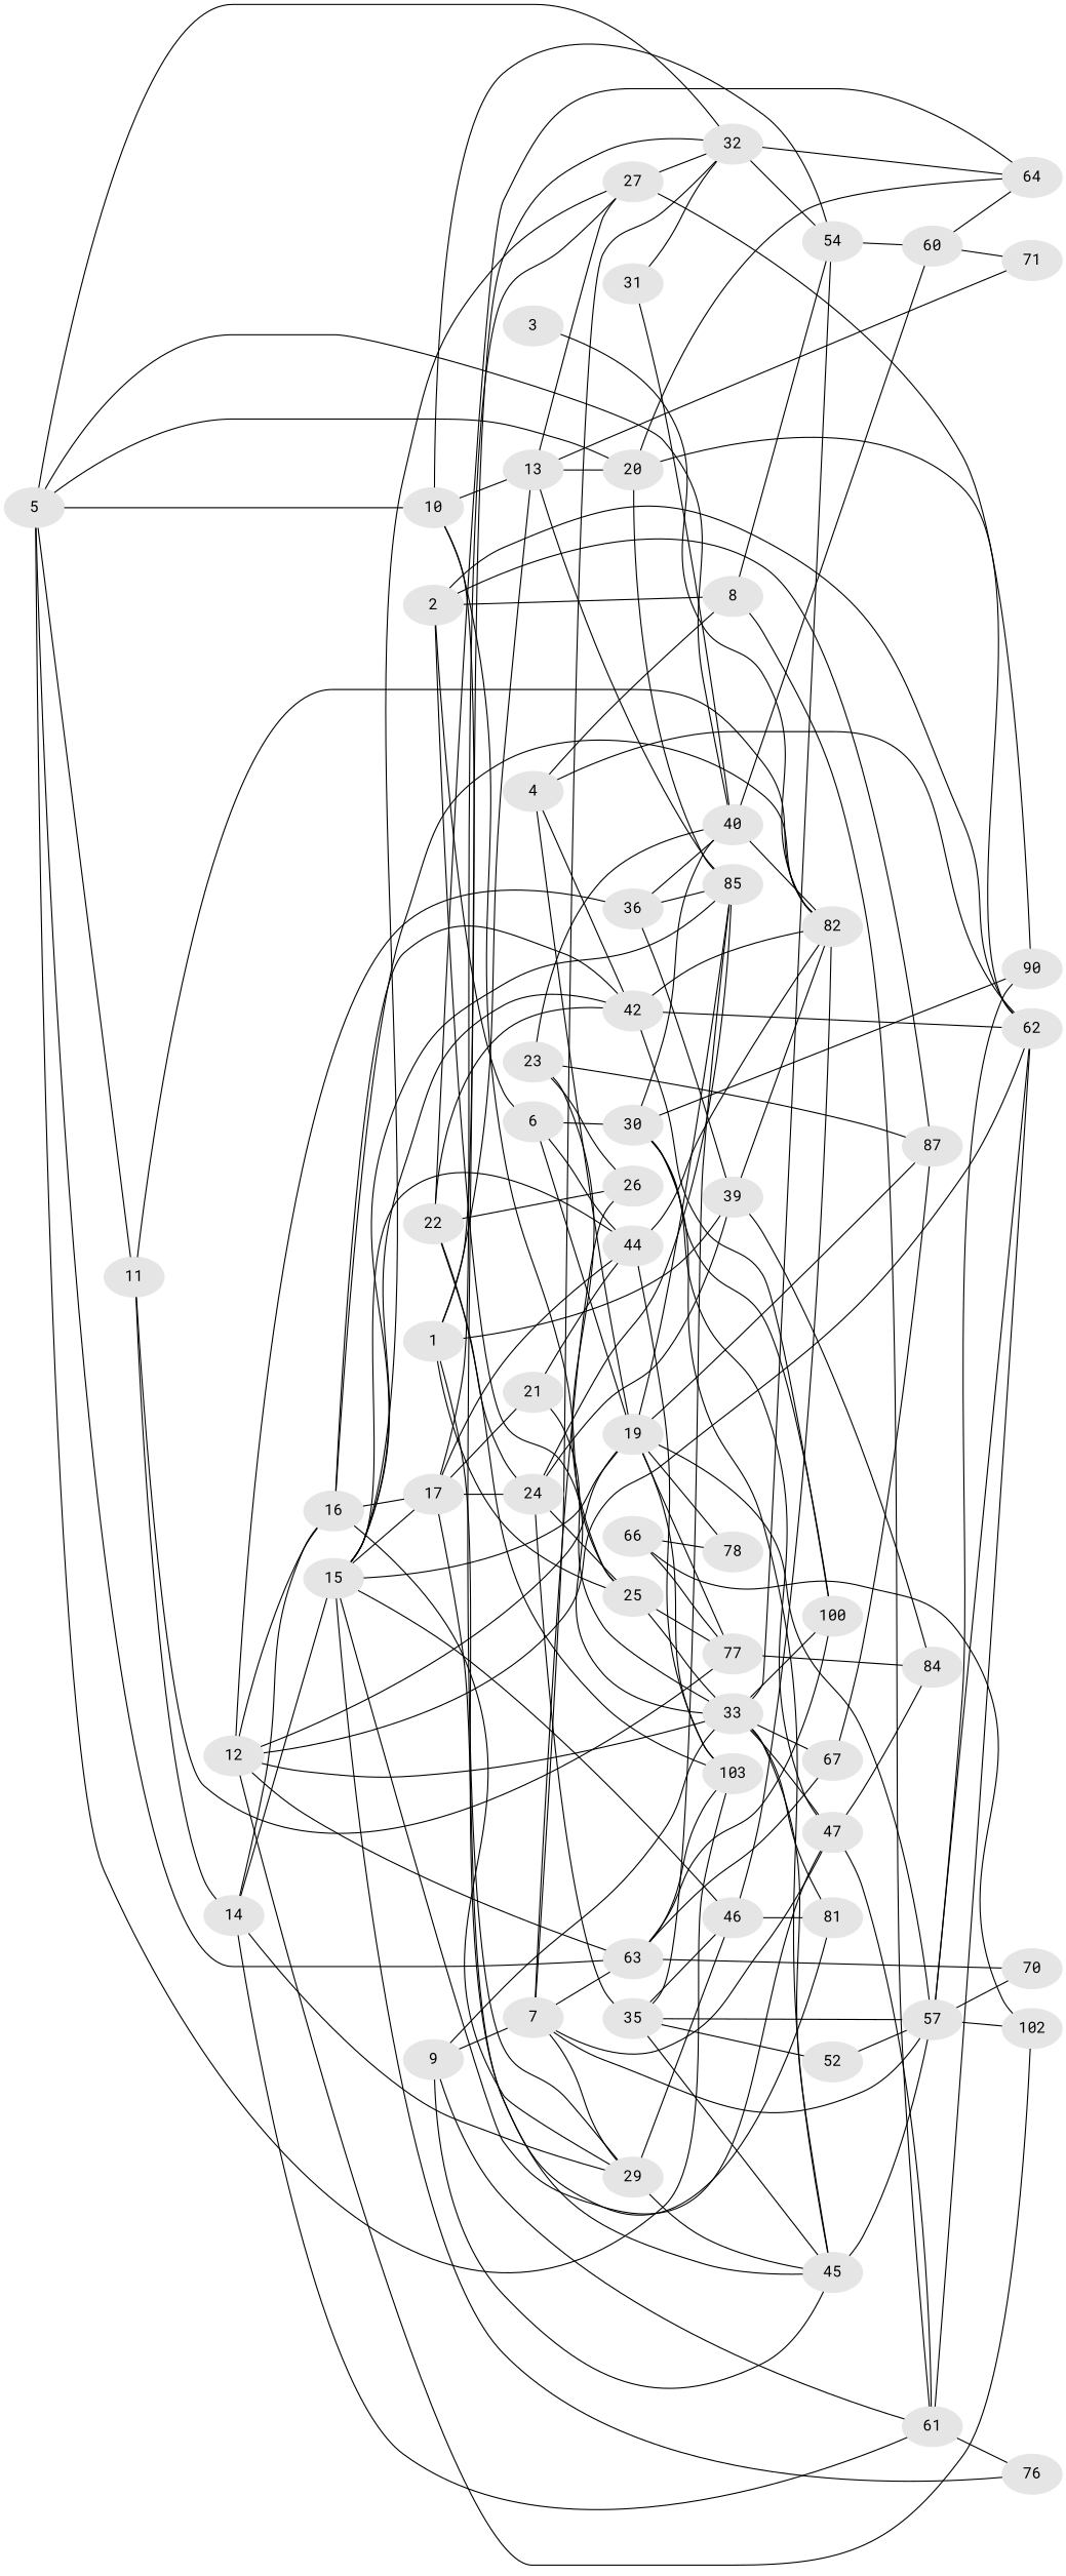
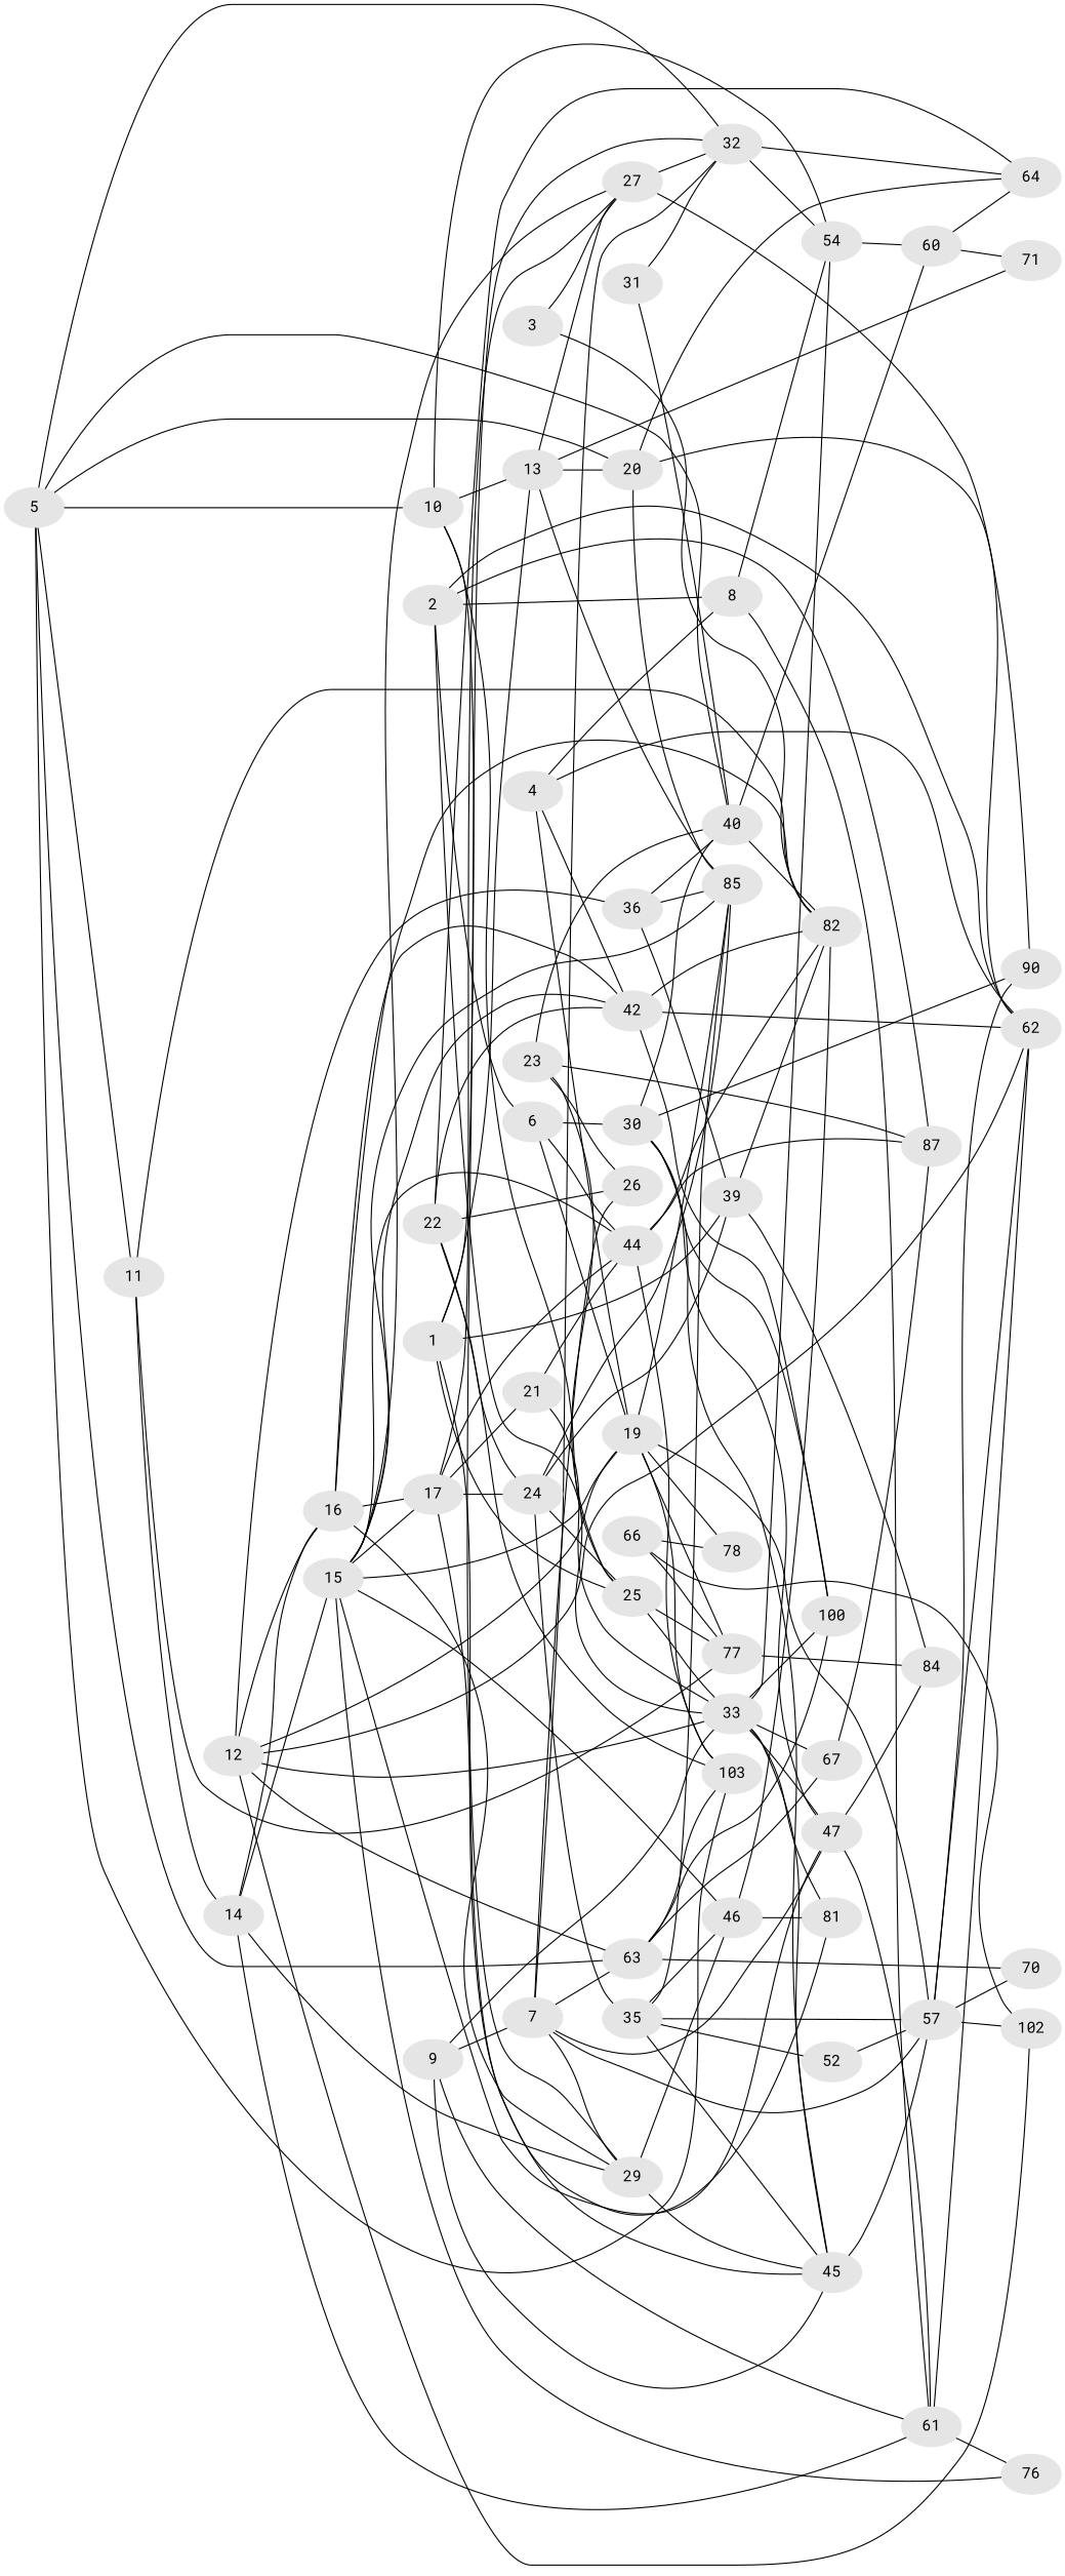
  graph {
    fontname="Roboto Mono"
    rankdir=LR
    node [color=gray90 fontname="Roboto Mono" style=filled]
    edge [fontname="Roboto Mono"]
    1 [super="+50"]
    13 [super="+49"]
    25 [super="+72"]
    32 [super="+96"]
    39 [super="+69"]
    45 [super="+93"]
    27 [super="+68"]
    20 [super="+76"]
    71
    85 [super="+97"]
    33 [super="+56"]
    77 [super="+99"]
    54 [super="+101"]
    64
    82 [super="+98"]
    84
    57 [super="+80"]
    2 [super="+86"]
    6 [super="+34"]
    8 [super="+18"]
    62 [super="+89"]
    87
    19 [super="+43"]
    30 [super="+59"]
    44 [super="+88"]
    61 [super="+83"]
    47 [super="+51"]
    81
    100
    67
    90
    3
    4 [super="+104"]
    42 [super="+58"]
    103
    78
    5 [super="+55"]
    10 [super="+37"]
    11
    40 [super="+94"]
    63 [super="+91"]
    29 [super="+53"]
    14
    60 [super="+65"]
    70
    26 [super="+48"]
    7
    46
    102
    n50 [label=76]
    9
    16 [super="+41"]
    15 [super="+28"]
    12 [super="+73"]
    36
    17 [super="+95"]
    21
    24
    35 [super="+79"]
    22 [super="+38"]
    23 [super="+74"]
    52
    31
    66
    1 -- 13
    1 -- 25
    1 -- 32
    1 -- 39
    1 -- 45
    13 -- 27
    13 -- 20
    13 -- 71
    13 -- 85
    25 -- 33
    25 -- 77
    32 -- 54
    32 -- 64
    39 -- 82 [weight=2]
    39 -- 84
    45 -- 57
    27 -- 32
    27 -- 90
    20 -- 85
    20 -- 64
    20 -- 62
    33 -- 45
    33 -- 54
    33 -- 47
    33 -- 81
    33 -- 100
    33 -- 67
    77 -- 84
    54 -- 60
    57 -- 62
    57 -- 90
    57 -- 70
    57 -- 102
    2 -- 33
    2 -- 6
    2 -- 8
    2 -- 62
    2 -- 87
    6 -- 19
    6 -- 30
    6 -- 44
    8 -- 54
    8 -- 61
    19 -- 85
    19 -- 77
    19 -- 57
    19 -- 103
    19 -- 78
    30 -- 45
    30 -- 47
    30 -- 100
    30 -- 90
    30 -- 40
    44 -- 82
-   19 -- 87
+   44 -- 87
    44 -- 103
    61 -- 62
    61 -- n50
    47 -- 84
    47 -- 61
    67 -- 87
+   3 -- 27
    3 -- 82
    4 -- 8
    4 -- 62
    4 -- 19
    4 -- 42
    42 -- 82
    42 -- 62
    42 -- 100
    5 -- 32
    5 -- 20
    5 -- 103
    5 -- 10
    5 -- 11
    5 -- 40
    5 -- 63
    10 -- 13
    10 -- 25
    10 -- 54
    10 -- 29
    11 -- 77
    11 -- 82
    11 -- 14
    40 -- 82
    40 -- 60
    63 -- 100
    63 -- 67
    63 -- 103
    63 -- 70
    29 -- 45
    29 -- 46
    14 -- 61
    14 -- 29
    14 -- 16
    14 -- 15
    60 -- 71
    60 -- 64
    7 -- 32
    7 -- 57
    7 -- 47
    7 -- 63
    7 -- 29
    7 -- 26
    46 -- 82
    46 -- 81
    9 -- 45
    9 -- 33
    9 -- 61
    9 -- 7
    16 -- 82
    16 -- 42
    16 -- 29
    16 -- 17
    15 -- 27
    15 -- 85
    15 -- 19
    15 -- 44
    15 -- 47
    15 -- 42
    15 -- 46
    15 -- n50
    15 -- 17
    12 -- 33
    12 -- 62
    12 -- 19
    12 -- 63
    12 -- 102
    12 -- 16
    12 -- 36
    36 -- 39
    36 -- 85
    36 -- 40
    17 -- 27
    17 -- 44
    17 -- 81
    17 -- 21
    17 -- 24
    21 -- 33
    21 -- 44
    24 -- 25
    24 -- 39
    24 -- 85
    24 -- 35
    35 -- 45
    35 -- 85
    35 -- 57
    35 -- 46
    35 -- 52
    22 -- 64
    22 -- 42
    22 -- 103
    22 -- 26
    22 -- 24
    23 -- 25
    23 -- 87
    23 -- 40
    23 -- 26
    52 -- 57
    31 -- 32
    31 -- 40
    66 -- 77
    66 -- 78
    66 -- 102
  }
